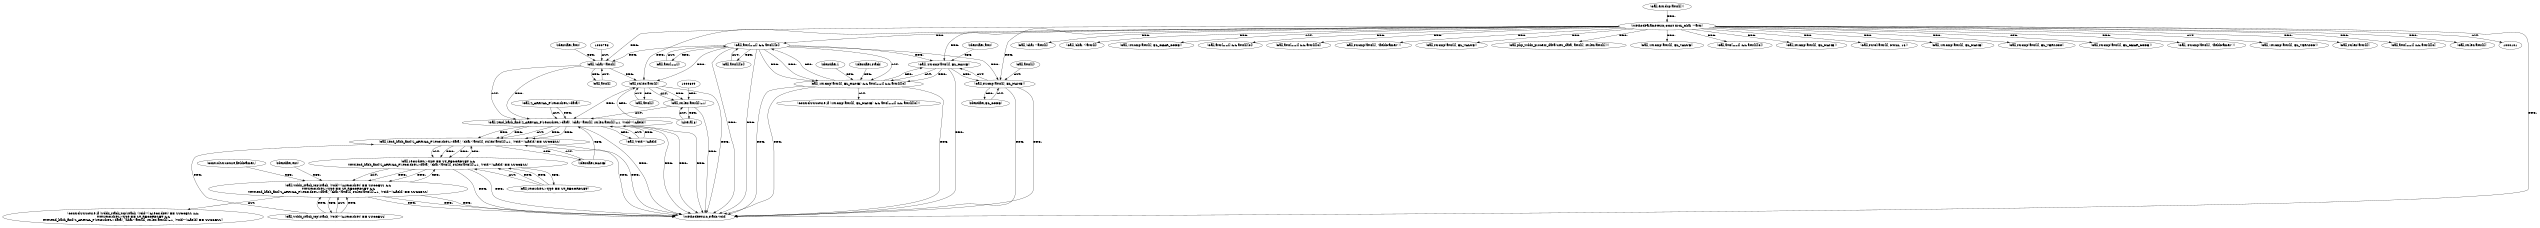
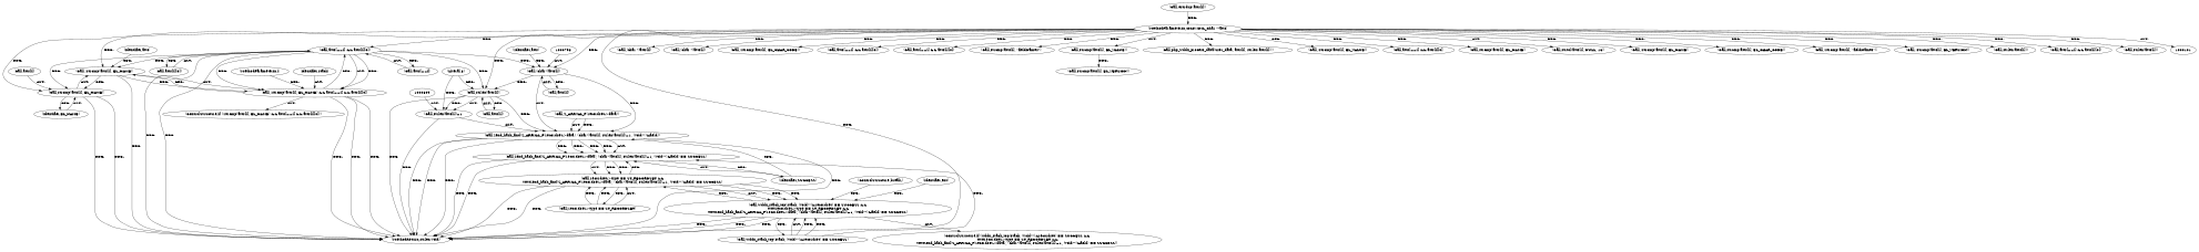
  digraph {
    n1 [label="(Call,atts[++i] && atts[i][0])"]
    n2 [label="(Call,!strcmp(atts[i], EL_NAME))"]
    n3 [label="(Call,!strcmp(atts[i], EL_NAME) && atts[++i] && atts[i][0])"]
    n4 [label="(Call,strcmp(atts[i], EL_NAME))"]
    n5 [label="(Call,(char*)atts[i])"]
    n6 [label="(Call,strlen(atts[i]))"]
    n7 [label="(Call,atts[++i])"]
    n8 [label="(Call,atts[i][0])"]
-   n9 [label="(MethodReturn,static void)"]
+   n9 [label="(MethodReturn,strlen void)"]
    n10 [label="(ControlStructure,if (!strcmp(atts[i], EL_NAME) && atts[++i] && atts[i][0]))"]
-   n11 [label="(Identifier,EL_CODE)"]
+   n11 [label="(Identifier,EL_NAME)"]
    n12 [label="(Call,zend_hash_find(Z_ARRVAL_P(recordset->data), (char*)atts[i], strlen(atts[i])+1, (void**)&field))"]
    n13 [label="(Call,atts[i])"]
    n14 [label="(Call,strlen(atts[i])+1)"]
    n15 [label="(Call,atts[i])"]
    n16 [label="(MethodParameterIn,const XML_Char **atts)"]
    n17 [label="(Call,(char *)atts[i])"]
    n18 [label="(Call,(char *)atts[i])"]
    n19 [label="(Call,!strcmp(atts[i], EL_CHAR_CODE))"]
    n20 [label="(Call,atts[++i] && atts[i][0])"]
    n21 [label="(Call,atts[++i] && atts[i][0])"]
    n22 [label="(Call,strcmp(atts[i], \"fieldNames\"))"]
    n23 [label="(Call,strcmp(atts[i], EL_VALUE))"]
    n24 [label="(Call,php_wddx_process_data(user_data, atts[i], strlen(atts[i])))"]
    n25 [label="(Call,!strcmp(atts[i], EL_VALUE))"]
    n26 [label="(Call,atts[++i] && atts[i][0])"]
    n27 [label="(Call,strcmp(atts[i], EL_NAME))"]
    n28 [label="(Call,strtol(atts[i], NULL, 16))"]
    n29 [label="(Call,!strcmp(atts[i], EL_NAME))"]
    n30 [label="(Call,strcmp(atts[i], EL_VERSION))"]
    n31 [label="(Call,strcmp(atts[i], EL_CHAR_CODE))"]
    n32 [label="(Call,!strcmp(atts[i], \"fieldNames\"))"]
    n33 [label="(Call,!strcmp(atts[i], EL_VERSION))"]
    n34 [label="(Call,strlen(atts[i]))"]
    n35 [label="(Call,atts[++i] && atts[i][0])"]
    n36 [label="(Call,strlen(atts[i]))"]
    1000101
    n38 [label="(Call,estrdup(atts[i]))"]
    n39 [label="(Call,zend_hash_find(Z_ARRVAL_P(recordset->data), (char*)atts[i], strlen(atts[i])+1, (void**)&field) == SUCCESS)"]
-   n40 [label="(Call,(void**)&field)"]
    n41 [label="(Call,recordset->type == ST_RECORDSET &&\n\t\t\t\t\tzend_hash_find(Z_ARRVAL_P(recordset->data), (char*)atts[i], strlen(atts[i])+1, (void**)&field) == SUCCESS)"]
-   n42 [label="(Identifier,NAME)"]
+   n42 [label="(Identifier,SUCCESS)"]
    n43 [label="(Call,wddx_stack_top(stack, (void**)&recordset) == SUCCESS &&\n \t\t\t\t\trecordset->type == ST_RECORDSET &&\n\t\t\t\t\tzend_hash_find(Z_ARRVAL_P(recordset->data), (char*)atts[i], strlen(atts[i])+1, (void**)&field) == SUCCESS)"]
    n44 [label="(Call,recordset->type == ST_RECORDSET)"]
    n45 [label="(Call,wddx_stack_top(stack, (void**)&recordset) == SUCCESS)"]
    n46 [label="(ControlStructure,if (wddx_stack_top(stack, (void**)&recordset) == SUCCESS &&\n \t\t\t\t\trecordset->type == ST_RECORDSET &&\n\t\t\t\t\tzend_hash_find(Z_ARRVAL_P(recordset->data), (char*)atts[i], strlen(atts[i])+1, (void**)&field) == SUCCESS))"]
    n47 [label="(Literal,3)"]
    n48 [label="(Identifier,atts)"]
-   n49 [label="(Identifier,i)"]
+   n49 [label="(MethodParameterIn,i)"]
    n50 [label="(Call,Z_ARRVAL_P(recordset->data))"]
-   n51 [label="(ControlStructure,fieldNames;)"]
+   n51 [label="(ControlStructure,break;)"]
    n52 [label="(Identifier,atts)"]
    n53 [label="(Identifier,ent)"]
    n54 [label="(Identifier,stack)"]
    n55 [label="(Call,atts[i])"]
    1000798
    1000809
    n1 -> n2 [label="DDG: "]
    n1 -> n3 [label="AST: "]
    n1 -> n3 [label="DDG: "]
    n1 -> n3 [label="DDG: "]
    n1 -> n4 [label="DDG: "]
    n1 -> n5 [label="DDG: "]
    n1 -> n6 [label="DDG: "]
    n1 -> n7 [label="CFG: "]
    n1 -> n8 [label="CFG: "]
    n1 -> n9 [label="DDG: "]
    n1 -> n9 [label="DDG: "]
    n2 -> n3 [label="AST: "]
    n2 -> n3 [label="DDG: "]
    n2 -> n4 [label="CFG: "]
    n2 -> n9 [label="DDG: "]
    n3 -> n1 [label="CFG: "]
    n3 -> n2 [label="CFG: "]
    n3 -> n9 [label="DDG: "]
    n3 -> n9 [label="DDG: "]
    n3 -> n9 [label="DDG: "]
    n3 -> n10 [label="AST: "]
    n4 -> n2 [label="AST: "]
    n4 -> n9 [label="DDG: "]
    n4 -> n9 [label="DDG: "]
    n4 -> n11 [label="CFG: "]
    n5 -> n6 [label="DDG: "]
    n5 -> n12 [label="AST: "]
    n5 -> n12 [label="DDG: "]
    n5 -> n13 [label="CFG: "]
    n6 -> n9 [label="DDG: "]
    n6 -> n12 [label="DDG: "]
    n6 -> n14 [label="AST: "]
    n6 -> n14 [label="DDG: "]
    n6 -> n15 [label="CFG: "]
    n7 -> n1 [label="AST: "]
    n8 -> n1 [label="AST: "]
    n11 -> n4 [label="AST: "]
    n12 -> n9 [label="DDG: "]
    n12 -> n9 [label="DDG: "]
    n12 -> n9 [label="DDG: "]
    n12 -> n9 [label="DDG: "]
    n12 -> n39 [label="AST: "]
    n12 -> n39 [label="DDG: "]
    n12 -> n39 [label="DDG: "]
    n12 -> n39 [label="DDG: "]
    n12 -> n39 [label="DDG: "]
-   n12 -> n40 [label="CFG: "]
    n13 -> n5 [label="AST: "]
    n14 -> n9 [label="DDG: "]
    n14 -> n12 [label="AST: "]
-   n14 -> n47 [label="CFG: "]
    n15 -> n6 [label="AST: "]
    n16 -> n1 [label="DDG: "]
    n16 -> n2 [label="DDG: "]
    n16 -> n4 [label="DDG: "]
    n16 -> n5 [label="DDG: "]
    n16 -> n6 [label="DDG: "]
    n16 -> n9 [label="DDG: "]
    n16 -> n17 [label="DDG: "]
    n16 -> n18 [label="DDG: "]
-   n16 -> n19 [label="AST: "]
+   n16 -> n19 [label="DDG: "]
    n16 -> n20 [label="DDG: "]
    n16 -> n21 [label="DDG: "]
    n16 -> n22 [label="DDG: "]
-   n16 -> n23 [label="DDG: "]
+   n16 -> n23 [label="AST: "]
    n16 -> n24 [label="DDG: "]
-   n16 -> n25 [label="DDG: "]
+   n16 -> n25 [label="CFG: "]
    n16 -> n26 [label="DDG: "]
    n16 -> n27 [label="DDG: "]
-   n16 -> n28 [label="DDG: "]
+   n16 -> n28 [label="AST: "]
    n16 -> n29 [label="DDG: "]
-   n16 -> n30 [label="DDG: "]
-   n16 -> n31 [label="CFG: "]
+   n23 -> n30 [label="DDG: "]
+   n16 -> n31 [label="DDG: "]
    n16 -> n32 [label="DDG: "]
-   n16 -> n33 [label="AST: "]
+   n16 -> n33 [label="DDG: "]
    n16 -> n34 [label="DDG: "]
    n16 -> n35 [label="DDG: "]
    n16 -> n36 [label="DDG: "]
    n16 -> 1000101 [label="AST: "]
    n38 -> n16 [label="DDG: "]
    n39 -> n9 [label="DDG: "]
    n39 -> n9 [label="DDG: "]
    n39 -> n41 [label="AST: "]
    n39 -> n41 [label="DDG: "]
    n39 -> n41 [label="DDG: "]
    n39 -> n42 [label="CFG: "]
-   n40 -> n12 [label="AST: "]
-   n40 -> n12 [label="DDG: "]
    n41 -> n9 [label="DDG: "]
    n41 -> n9 [label="DDG: "]
    n41 -> n39 [label="CFG: "]
    n41 -> n43 [label="AST: "]
    n41 -> n43 [label="DDG: "]
    n41 -> n43 [label="DDG: "]
    n41 -> n44 [label="CFG: "]
    n42 -> n12 [label="CFG: "]
    n42 -> n39 [label="AST: "]
    n43 -> n9 [label="DDG: "]
    n43 -> n9 [label="DDG: "]
    n43 -> n9 [label="DDG: "]
    n43 -> n41 [label="CFG: "]
    n43 -> n45 [label="CFG: "]
    n43 -> n46 [label="AST: "]
    n44 -> n41 [label="AST: "]
    n44 -> n41 [label="DDG: "]
    n44 -> n41 [label="DDG: "]
    n45 -> n39 [label="DDG: "]
    n45 -> n43 [label="AST: "]
    n45 -> n43 [label="DDG: "]
    n45 -> n43 [label="DDG: "]
    n47 -> n6 [label="CFG: "]
-   n47 -> n14 [label="AST: "]
+   n47 -> n14 [label="DDG: "]
    n48 -> n5 [label="CFG: "]
    n49 -> n3 [label="CFG: "]
    n50 -> n12 [label="AST: "]
    n50 -> n12 [label="DDG: "]
    n51 -> n43 [label="CFG: "]
    n52 -> n2 [label="CFG: "]
    n53 -> n43 [label="CFG: "]
-   n54 -> n3 [label="CFG: "]
+   n54 -> n3 [label="AST: "]
    n55 -> n4 [label="AST: "]
    1000798 -> n5 [label="AST: "]
-   1000809 -> n14 [label="CFG: "]
+   1000809 -> n14 [label="AST: "]
  }
